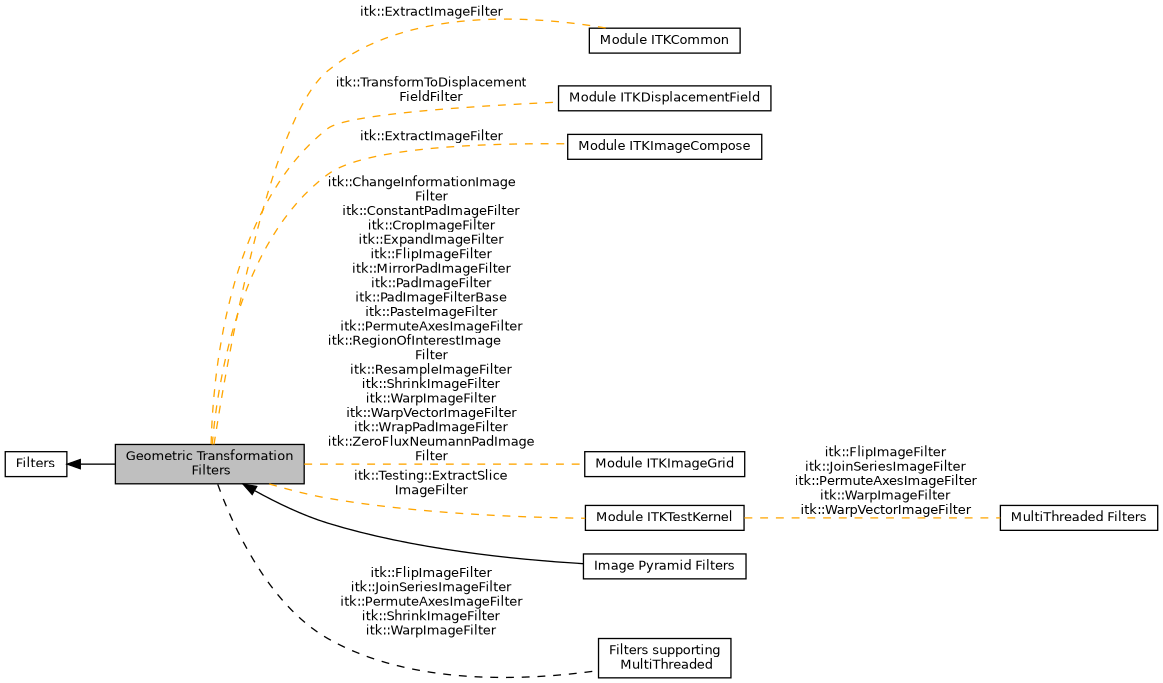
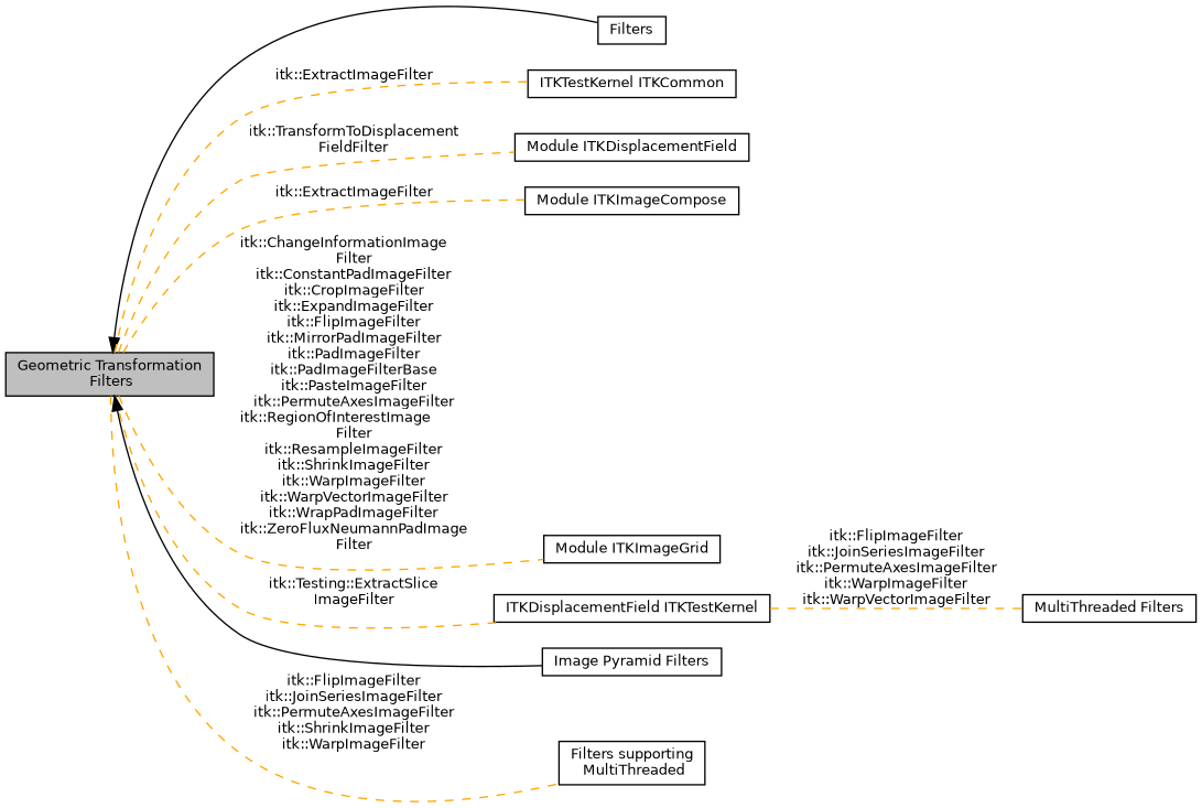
  digraph {
    rankdir=LR
    node [color=black fillcolor=white fontname=Helvetica fontsize=10 shape=box style=filled]
    edge [dir=none fontname=Helvetica fontsize=10 labelfontname=Helvetica labelfontsize=10 shape=plaintext style=dashed color=orange]
    n1 [height=0.2 label=Filters width=0.4]
    n2 [fillcolor=grey75 fontcolor=black height=0.2 label="Geometric Transformation\l Filters" width=0.4]
-   n3 [height=0.2 label="Module ITKCommon" width=0.4]
+   n3 [height=0.2 label="ITKTestKernel ITKCommon" width=0.4]
    n4 [height=0.2 label="Module ITKDisplacementField" width=0.4]
    n5 [height=0.2 label="Module ITKImageCompose" width=0.4]
    n6 [height=0.2 label="Module ITKImageGrid" width=0.4]
-   n7 [height=0.2 label="Module ITKTestKernel" width=0.4]
+   n7 [height=0.2 label="ITKDisplacementField ITKTestKernel" width=0.4]
    n8 [height=0.2 label="Image Pyramid Filters" width=0.4]
    n9 [height=0.2 label="Filters supporting\l MultiThreaded" width=0.4]
    n10 [height=0.2 label="MultiThreaded Filters" width=0.4]
-   n1 -> n2 [dir=back style=solid color=""]
+   n2 -> n1 [dir=back style=solid color=""]
    n2 -> n3 [label="itk::ExtractImageFilter"]
    n2 -> n4 [label="itk::TransformToDisplacement\lFieldFilter"]
    n2 -> n5 [label="itk::ExtractImageFilter"]
    n2 -> n6 [label="itk::ChangeInformationImage\lFilter\nitk::ConstantPadImageFilter\nitk::CropImageFilter\nitk::ExpandImageFilter\nitk::FlipImageFilter\nitk::MirrorPadImageFilter\nitk::PadImageFilter\nitk::PadImageFilterBase\nitk::PasteImageFilter\nitk::PermuteAxesImageFilter\nitk::RegionOfInterestImage\lFilter\nitk::ResampleImageFilter\nitk::ShrinkImageFilter\nitk::WarpImageFilter\nitk::WarpVectorImageFilter\nitk::WrapPadImageFilter\nitk::ZeroFluxNeumannPadImage\lFilter"]
    n2 -> n7 [label="itk::Testing::ExtractSlice\lImageFilter"]
    n2 -> n8 [dir=back style=solid color=""]
-   n2 -> n9 [color=black label="itk::FlipImageFilter\nitk::JoinSeriesImageFilter\nitk::PermuteAxesImageFilter\nitk::ShrinkImageFilter\nitk::WarpImageFilter"]
+   n2 -> n9 [label="itk::FlipImageFilter\nitk::JoinSeriesImageFilter\nitk::PermuteAxesImageFilter\nitk::ShrinkImageFilter\nitk::WarpImageFilter"]
    n7 -> n10 [label="itk::FlipImageFilter\nitk::JoinSeriesImageFilter\nitk::PermuteAxesImageFilter\nitk::WarpImageFilter\nitk::WarpVectorImageFilter"]
  }
